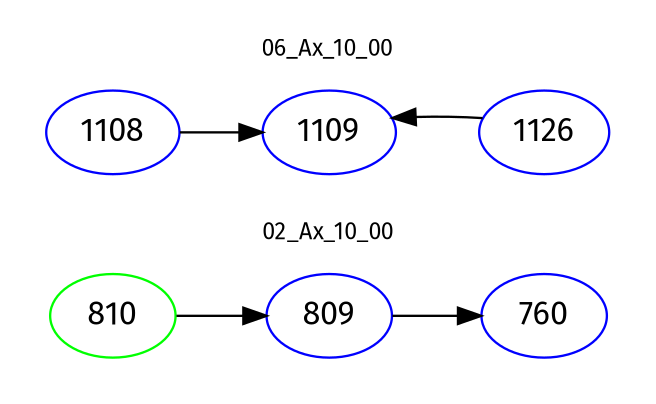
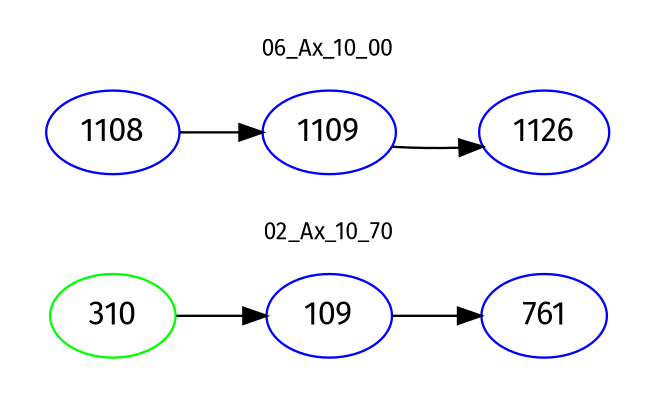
  digraph {
    fontname="Fira Sans"
    rankdir=LR
    node [color=blue fontname="Fira Sans"]
    edge [color=black fontname="Fira Sans"]
-   n1 [color=green label=810]
-   n2 [label=809]
-   n3 [label=760]
+   n1 [color=green label=310]
+   n2 [label=109]
+   n3 [label=761]
    n4 [label=1108]
    n5 [label=1109]
    n6 [label=1126]
    subgraph cluster_1 {
      color=white
      fontsize=10
-     label="02_Ax_10_00"
+     label="02_Ax_10_70"
      n1
      n2
      n3
    }
    subgraph cluster_2 {
      color=white
      fontsize=10
      label="06_Ax_10_00"
      n4
      n5
      n6
    }
    n1 -> n2
    n2 -> n3
    n4 -> n5
-   n6 -> n5
+   n5 -> n6
  }
